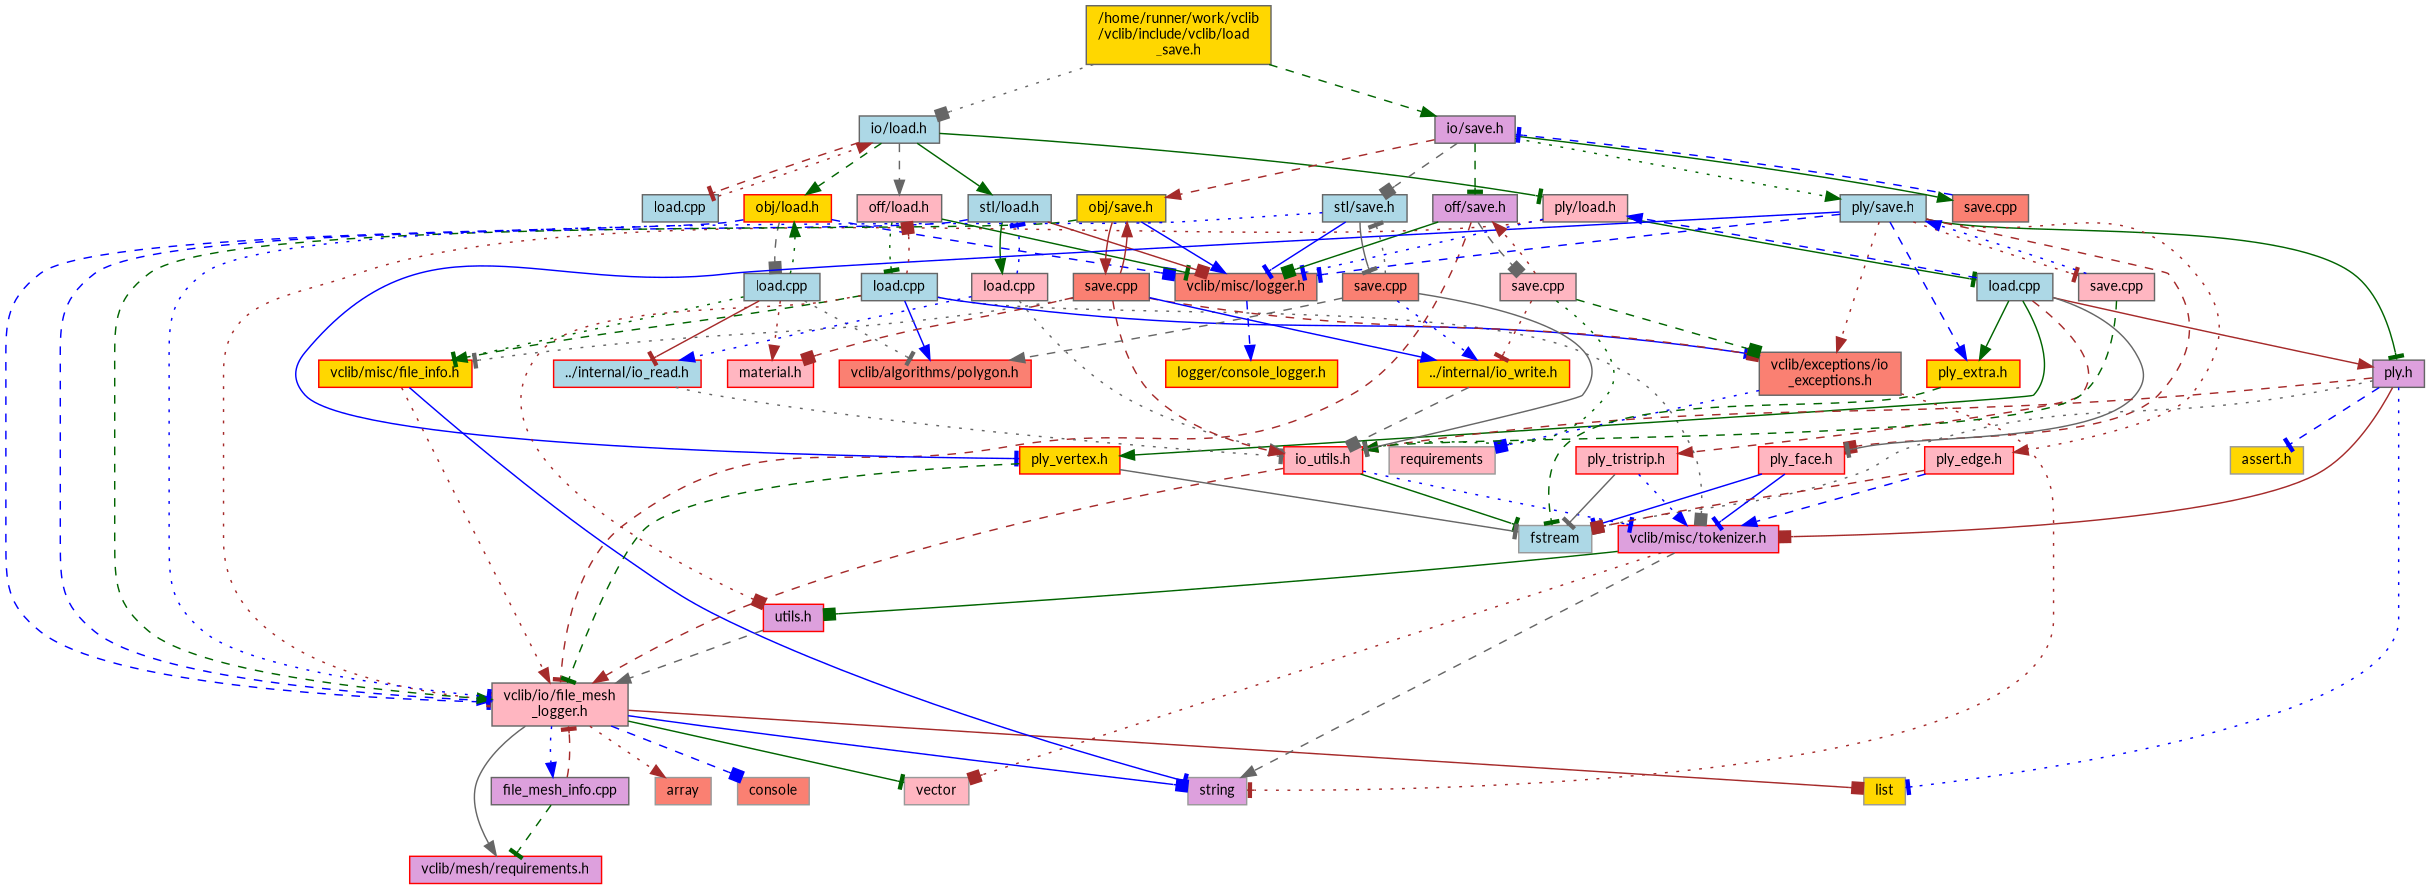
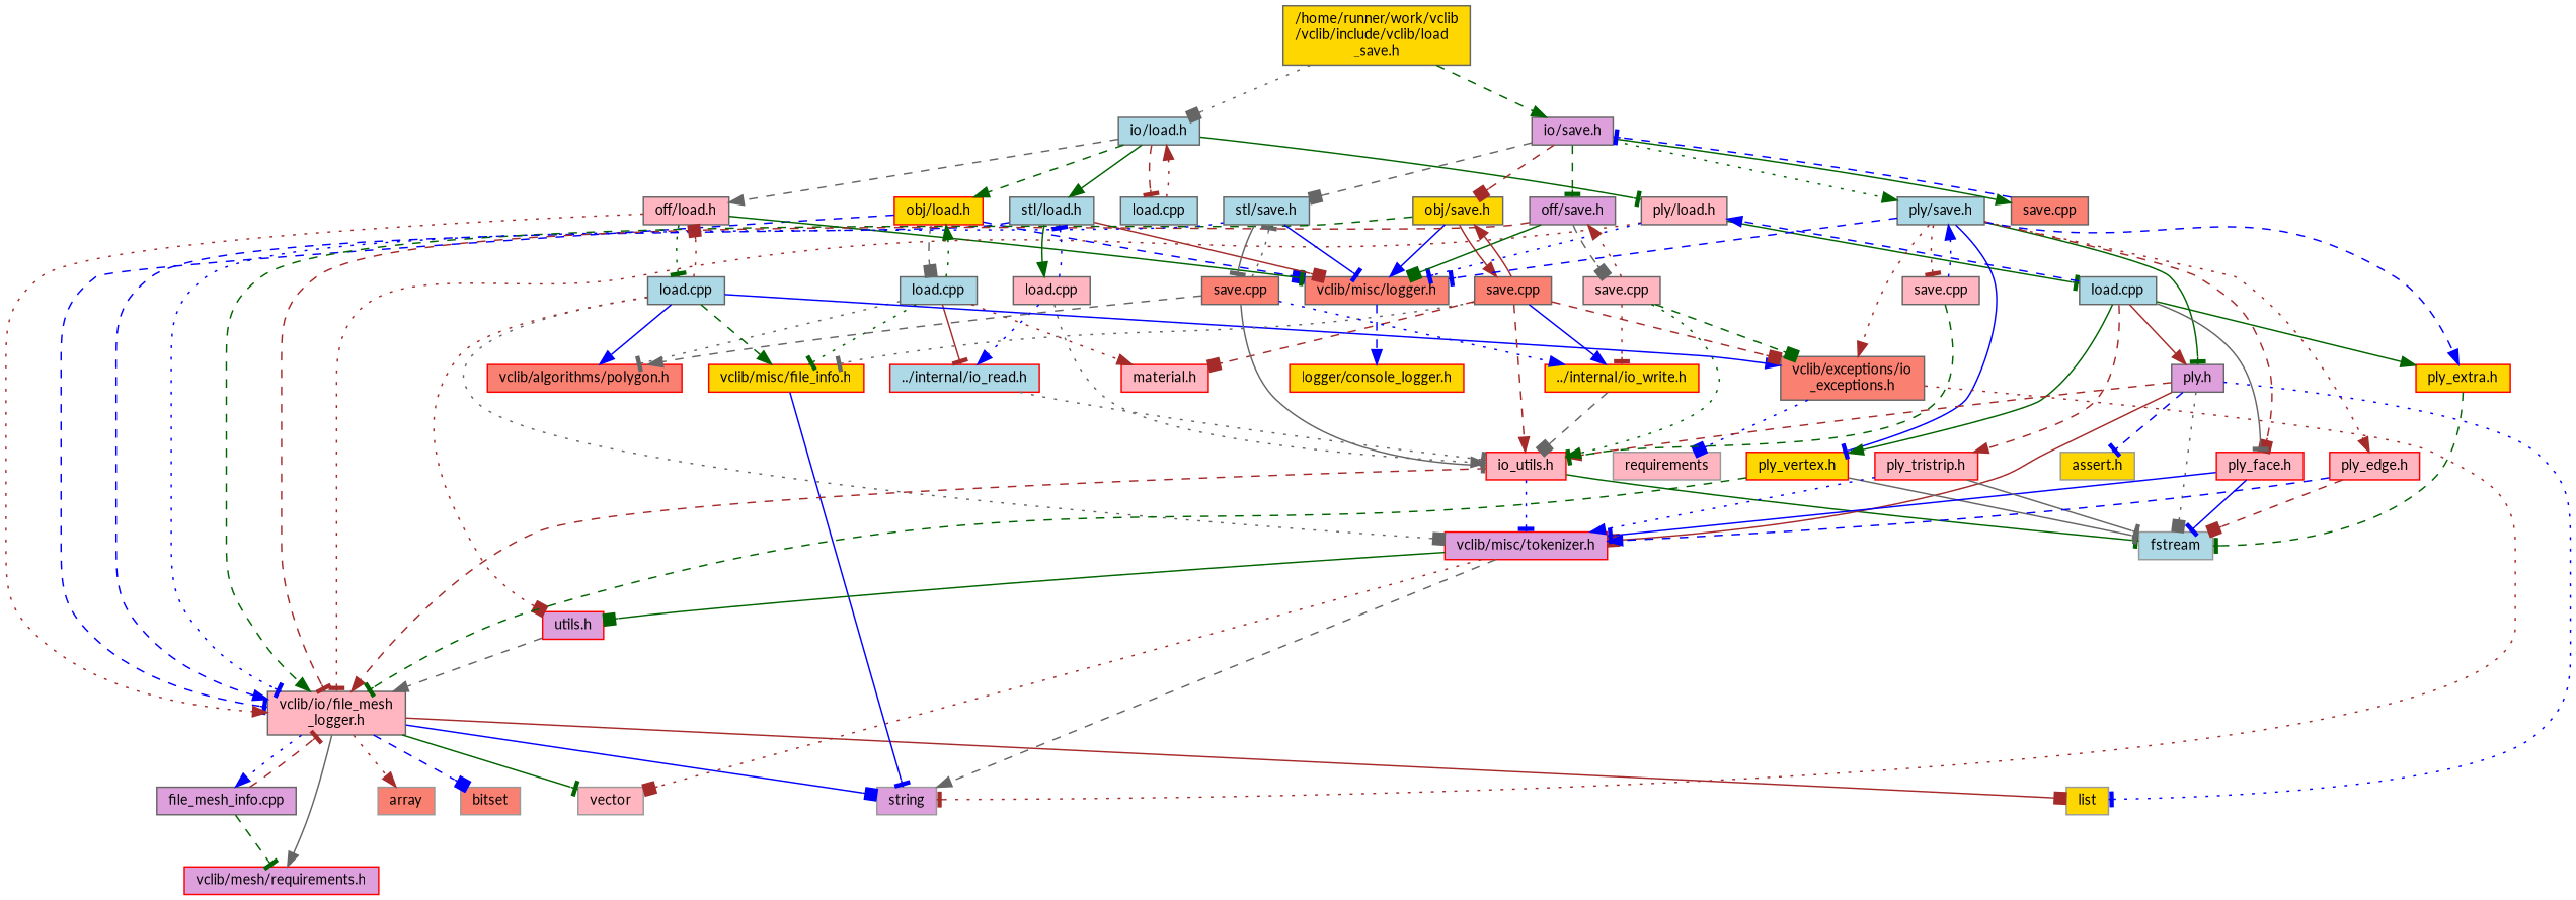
  digraph {
    fontname=Lato
    node [color=grey40 fillcolor=lightpink fontname=Lato fontsize=10 shape=box style=filled]
    edge [arrowhead=normal color=brown fontname=Lato fontsize=10 labelfontname=Helvetica labelfontsize=10 style=dashed]
    n1 [color=gray40 fillcolor=gold fontcolor=black height=0.2 label="/home/runner/work/vclib\l/vclib/include/vclib/load\l_save.h" width=0.4]
    n2 [fillcolor=lightblue height=0.2 label="io/load.h" width=0.4]
    n3 [fillcolor=plum height=0.2 label="io/save.h" width=0.4]
    n4 [color=red fillcolor=gold height=0.2 label="obj/load.h" width=0.4]
    n5 [height=0.2 label="off/load.h" width=0.4]
    n6 [height=0.2 label="ply/load.h" width=0.4]
    n7 [fillcolor=lightblue height=0.2 label="stl/load.h" width=0.4]
    n8 [fillcolor=lightblue height=0.2 label="load.cpp" width=0.4]
    n9 [fillcolor=gold height=0.2 label="obj/save.h" width=0.4]
    n10 [fillcolor=plum height=0.2 label="off/save.h" width=0.4]
    n11 [fillcolor=lightblue height=0.2 label="ply/save.h" width=0.4]
    n12 [fillcolor=lightblue height=0.2 label="stl/save.h" width=0.4]
    n13 [fillcolor=salmon height=0.2 label="save.cpp" width=0.4]
    n14 [height=0.2 label="vclib/io/file_mesh\l_logger.h" width=0.4]
    n15 [fillcolor=salmon height=0.2 label="vclib/misc/logger.h" width=0.4]
    n16 [fillcolor=lightblue height=0.2 label="load.cpp" width=0.4]
    n17 [fillcolor=lightblue height=0.2 label="load.cpp" width=0.4]
    n18 [fillcolor=lightblue height=0.2 label="load.cpp" width=0.4]
    n19 [height=0.2 label="load.cpp" width=0.4]
    n20 [color=grey60 fillcolor=salmon height=0.2 label=array width=0.4]
    n21 [color=grey60 fillcolor=gold height=0.2 label=list width=0.4]
    n22 [color=grey60 fillcolor=plum height=0.2 label=string width=0.4]
    n23 [color=grey60 height=0.2 label=vector width=0.4]
-   n24 [color=grey60 fillcolor=salmon height=0.2 label=console width=0.4]
+   n24 [color=grey60 fillcolor=salmon height=0.2 label=bitset width=0.4]
    n25 [color=red fillcolor=plum height=0.2 label="vclib/mesh/requirements.h" width=0.4]
    n26 [fillcolor=plum height=0.2 label="file_mesh_info.cpp" width=0.4]
    n27 [color=red fillcolor=gold height=0.2 label="logger/console_logger.h" width=0.4]
    n28 [color=red fillcolor=salmon height=0.2 label="vclib/algorithms/polygon.h" width=0.4]
    n29 [color=red fillcolor=gold height=0.2 label="vclib/misc/file_info.h" width=0.4]
    n30 [color=red fillcolor=lightblue height=0.2 label="../internal/io_read.h" width=0.4]
    n31 [color=red height=0.2 label="material.h" width=0.4]
    n32 [color=red height=0.2 label="io_utils.h" width=0.4]
    n33 [color=grey60 fillcolor=lightblue height=0.2 label=fstream width=0.4]
    n34 [color=red fillcolor=plum height=0.2 label="vclib/misc/tokenizer.h" width=0.4]
    n35 [color=red fillcolor=plum height=0.2 label="utils.h" width=0.4]
    n36 [fillcolor=salmon height=0.2 label="vclib/exceptions/io\l_exceptions.h" width=0.4]
    n37 [color=grey60 height=0.2 label=requirements width=0.4]
    n38 [fillcolor=plum height=0.2 label="ply.h" width=0.4]
    n39 [color=red fillcolor=gold height=0.2 label="ply_vertex.h" width=0.4]
    n40 [color=red height=0.2 label="ply_face.h" width=0.4]
    n41 [color=red height=0.2 label="ply_tristrip.h" width=0.4]
    n42 [color=red fillcolor=gold height=0.2 label="ply_extra.h" width=0.4]
    n43 [color=grey60 fillcolor=gold height=0.2 label="assert.h" width=0.4]
    n44 [fillcolor=salmon height=0.2 label="save.cpp" width=0.4]
    n45 [height=0.2 label="save.cpp" width=0.4]
    n46 [color=red height=0.2 label="ply_edge.h" width=0.4]
    n47 [height=0.2 label="save.cpp" width=0.4]
    n48 [fillcolor=salmon height=0.2 label="save.cpp" width=0.4]
    n49 [color=red fillcolor=gold height=0.2 label="../internal/io_write.h" width=0.4]
    n1 -> n2 [arrowhead=box color=gray40 style=dotted]
    n1 -> n3 [color=darkgreen]
    n2 -> n4 [color=darkgreen]
    n2 -> n5 [color=gray40]
    n2 -> n6 [arrowhead=tee color=darkgreen style=solid]
    n2 -> n7 [color=darkgreen style=solid]
    n2 -> n8 [arrowhead=tee]
-   n3 -> n9
+   n3 -> n9 [arrowhead=box]
    n3 -> n10 [arrowhead=tee color=darkgreen]
    n3 -> n11 [color=darkgreen style=dotted]
    n3 -> n12 [arrowhead=box color=gray40]
    n3 -> n13 [color=darkgreen style=solid]
    n4 -> n14 [arrowhead=tee color=blue]
    n4 -> n15 [arrowhead=box color=blue]
    n4 -> n16 [arrowhead=box color=gray40]
-   n29 -> n14 [style=dotted]
+   n5 -> n14 [style=dotted]
    n5 -> n15 [arrowhead=tee color=darkgreen style=solid]
    n5 -> n17 [arrowhead=tee color=darkgreen style=dotted]
    n6 -> n14 [arrowhead=tee style=dotted]
    n6 -> n15 [arrowhead=tee color=blue style=dotted]
    n6 -> n18 [arrowhead=tee color=darkgreen style=solid]
    n7 -> n14 [color=blue]
    n7 -> n15 [arrowhead=box style=solid]
    n7 -> n19 [color=darkgreen style=solid]
    n8 -> n2 [style=dotted]
    n9 -> n14 [color=darkgreen]
    n9 -> n15 [color=blue style=solid]
    n9 -> n44 [style=solid]
    n10 -> n14 [arrowhead=tee]
    n10 -> n15 [arrowhead=box color=darkgreen style=solid]
    n10 -> n45 [arrowhead=box color=gray40]
    n11 -> n15 [arrowhead=tee color=blue]
    n11 -> n36 [style=dotted]
    n11 -> n38 [arrowhead=tee color=darkgreen style=solid]
    n11 -> n39 [arrowhead=tee color=blue style=solid]
    n11 -> n40 [arrowhead=box]
    n11 -> n42 [color=blue]
    n11 -> n46 [style=dotted]
    n11 -> n47 [arrowhead=tee style=dotted]
    n12 -> n14 [arrowhead=tee color=blue style=dotted]
    n12 -> n15 [arrowhead=tee color=blue style=solid]
    n12 -> n48 [arrowhead=tee color=gray40 style=solid]
    n13 -> n3 [arrowhead=tee color=blue]
    n14 -> n20 [style=dotted]
    n14 -> n21 [arrowhead=box style=solid]
    n14 -> n22 [arrowhead=box color=blue style=solid]
    n14 -> n23 [arrowhead=tee color=darkgreen style=solid]
    n14 -> n24 [arrowhead=box color=blue]
    n14 -> n25 [color=gray40 style=solid]
    n14 -> n26 [color=blue style=dotted]
    n15 -> n27 [color=blue]
    n16 -> n4 [color=darkgreen style=dotted]
    n16 -> n28 [arrowhead=tee color=gray40 style=dotted]
    n16 -> n29 [arrowhead=tee color=darkgreen style=dotted]
    n16 -> n30 [arrowhead=tee style=solid]
    n16 -> n31 [style=dotted]
    n17 -> n5 [arrowhead=box style=dotted]
    n17 -> n28 [color=blue style=solid]
    n17 -> n29 [color=darkgreen]
    n17 -> n34 [arrowhead=box color=gray40 style=dotted]
    n17 -> n35 [arrowhead=box style=dotted]
    n17 -> n36 [color=blue style=solid]
    n18 -> n6 [color=blue]
    n18 -> n38 [style=solid]
    n18 -> n39 [color=darkgreen style=solid]
    n18 -> n40 [arrowhead=tee color=gray40 style=solid]
    n18 -> n41
    n18 -> n42 [color=darkgreen style=solid]
    n19 -> n7 [arrowhead=tee color=blue style=dotted]
    n19 -> n30 [color=blue style=dotted]
    n19 -> n32 [color=gray40 style=dotted]
    n26 -> n14 [arrowhead=tee]
    n26 -> n25 [arrowhead=tee color=darkgreen]
    n29 -> n22 [arrowhead=tee color=blue style=solid]
    n30 -> n32 [arrowhead=tee color=gray40 style=dotted]
    n32 -> n14
    n32 -> n33 [arrowhead=tee color=darkgreen style=solid]
    n32 -> n34 [arrowhead=tee color=blue style=dotted]
    n34 -> n22 [color=gray40]
    n34 -> n23 [arrowhead=box style=dotted]
    n34 -> n35 [arrowhead=box color=darkgreen style=solid]
    n35 -> n14 [color=gray40]
    n36 -> n22 [arrowhead=tee style=dotted]
    n36 -> n37 [arrowhead=box color=blue style=dotted]
    n38 -> n21 [arrowhead=tee color=blue style=dotted]
    n38 -> n32
    n38 -> n33 [arrowhead=box color=gray40 style=dotted]
    n38 -> n34 [arrowhead=box style=solid]
    n38 -> n43 [arrowhead=tee color=blue]
    n39 -> n14 [arrowhead=tee color=darkgreen]
    n39 -> n33 [arrowhead=tee color=gray40 style=solid]
    n40 -> n33 [arrowhead=tee color=blue style=solid]
    n40 -> n34 [arrowhead=tee color=blue style=solid]
    n41 -> n33 [arrowhead=tee color=gray40 style=solid]
    n41 -> n34 [color=blue style=dotted]
    n42 -> n33 [arrowhead=tee color=darkgreen]
    n44 -> n9 [style=solid]
    n44 -> n29 [arrowhead=tee color=gray40 style=dotted]
    n44 -> n31 [arrowhead=box]
    n44 -> n32
    n44 -> n36 [arrowhead=box]
    n44 -> n49 [color=blue style=solid]
    n45 -> n10 [style=dotted]
    n45 -> n32 [color=darkgreen style=dotted]
    n45 -> n36 [arrowhead=box color=darkgreen]
    n45 -> n49 [arrowhead=tee style=dotted]
    n46 -> n33 [arrowhead=box]
    n46 -> n34 [color=blue]
    n47 -> n11 [color=blue style=dotted]
    n47 -> n32 [arrowhead=tee color=darkgreen]
    n48 -> n12 [arrowhead=tee color=gray40 style=dotted]
    n48 -> n28 [color=gray40]
    n48 -> n32 [arrowhead=tee color=gray40 style=solid]
    n48 -> n49 [color=blue style=dotted]
    n49 -> n32 [arrowhead=box color=gray40]
  }
